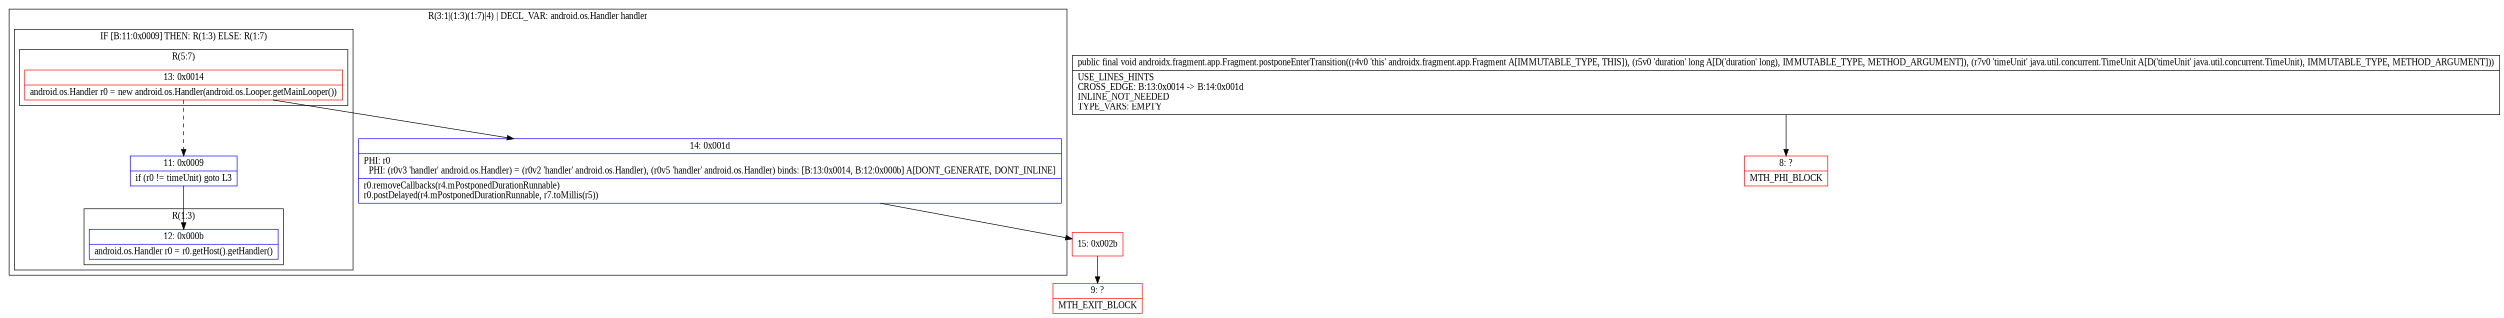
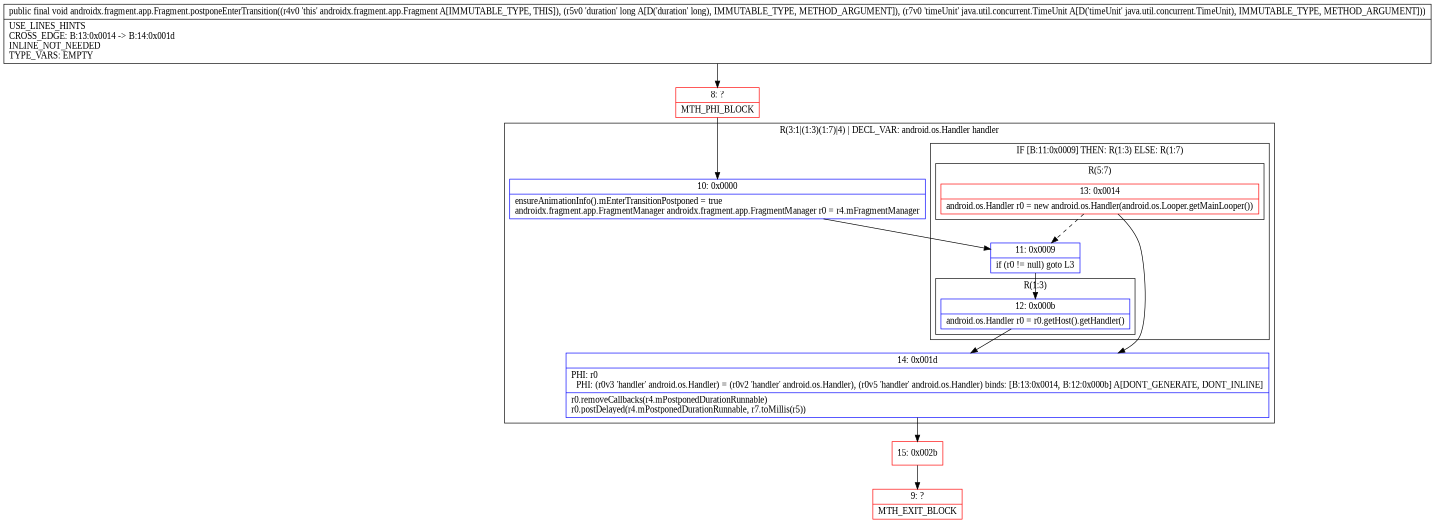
  digraph {
    fontname="Liberation Serif"
    node [color=blue fontname="Liberation Serif" shape=record]
    edge [fontname="Liberation Serif"]
    n1 [label="{12\:\ 0x000b|android.os.Handler r0 = r0.getHost().getHandler()\l}"]
    n2 [color=red label="{13\:\ 0x0014|android.os.Handler r0 = new android.os.Handler(android.os.Looper.getMainLooper())\l}"]
-   n3 [label="{11\:\ 0x0009|if (r0 != timeUnit) goto L3\l}"]
+   n3 [label="{11\:\ 0x0009|if (r0 != null) goto L3\l}"]
+   n4 [label="{10\:\ 0x0000|ensureAnimationInfo().mEnterTransitionPostponed = true\landroidx.fragment.app.FragmentManager androidx.fragment.app.FragmentManager r0 = r4.mFragmentManager\l}"]
    n5 [label="{14\:\ 0x001d|PHI: r0 \l  PHI: (r0v3 'handler' android.os.Handler) = (r0v2 'handler' android.os.Handler), (r0v5 'handler' android.os.Handler) binds: [B:13:0x0014, B:12:0x000b] A[DONT_GENERATE, DONT_INLINE]\l|r0.removeCallbacks(r4.mPostponedDurationRunnable)\lr0.postDelayed(r4.mPostponedDurationRunnable, r7.toMillis(r5))\l}"]
    n6 [color=red label="{15\:\ 0x002b}"]
    n7 [color=red label="{9\:\ ?|MTH_EXIT_BLOCK\l}"]
    n8 [color=red label="{8\:\ ?|MTH_PHI_BLOCK\l}"]
    n9 [label="{public final void androidx.fragment.app.Fragment.postponeEnterTransition((r4v0 'this' androidx.fragment.app.Fragment A[IMMUTABLE_TYPE, THIS]), (r5v0 'duration' long A[D('duration' long), IMMUTABLE_TYPE, METHOD_ARGUMENT]), (r7v0 'timeUnit' java.util.concurrent.TimeUnit A[D('timeUnit' java.util.concurrent.TimeUnit), IMMUTABLE_TYPE, METHOD_ARGUMENT]))  | USE_LINES_HINTS\lCROSS_EDGE: B:13:0x0014 \-\> B:14:0x001d\lINLINE_NOT_NEEDED\lTYPE_VARS: EMPTY\l}" color=""]
    subgraph cluster_1 {
      label="R(3:1|(1:3)(1:7)|4) | DECL_VAR: android.os.Handler handler\l"
+     n4
      n5
      subgraph cluster_2 {
        label="IF [B:11:0x0009] THEN: R(1:3) ELSE: R(1:7)"
        n3
        subgraph cluster_3 {
          label="R(1:3)"
          n1
        }
        subgraph cluster_4 {
          label="R(5:7)"
          n2
        }
      }
    }
+   n1 -> n5
    n2 -> n3 [style=dashed]
    n2 -> n5
    n3 -> n1
+   n4 -> n3
    n5 -> n6
    n6 -> n7
+   n8 -> n4
    n9 -> n8
  }
